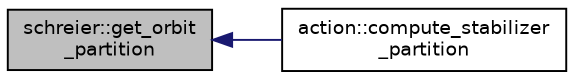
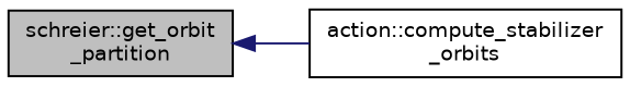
  digraph {
    rankdir=LR
    node [color=black fontname=Helvetica fontsize=10 shape=record style=filled]
    n1 [fillcolor=grey75 fontcolor=black height=0.2 label="schreier::get_orbit\l_partition" width=0.4]
-   n2 [fillcolor=white height=0.2 label="action::compute_stabilizer\l_partition" width=0.4]
+   n2 [fillcolor=white height=0.2 label="action::compute_stabilizer\l_orbits" width=0.4]
    n1 -> n2 [color=midnightblue dir=back fontname=Helvetica fontsize=10 labelfontname=Helvetica labelfontsize=10 style=solid]
  }
